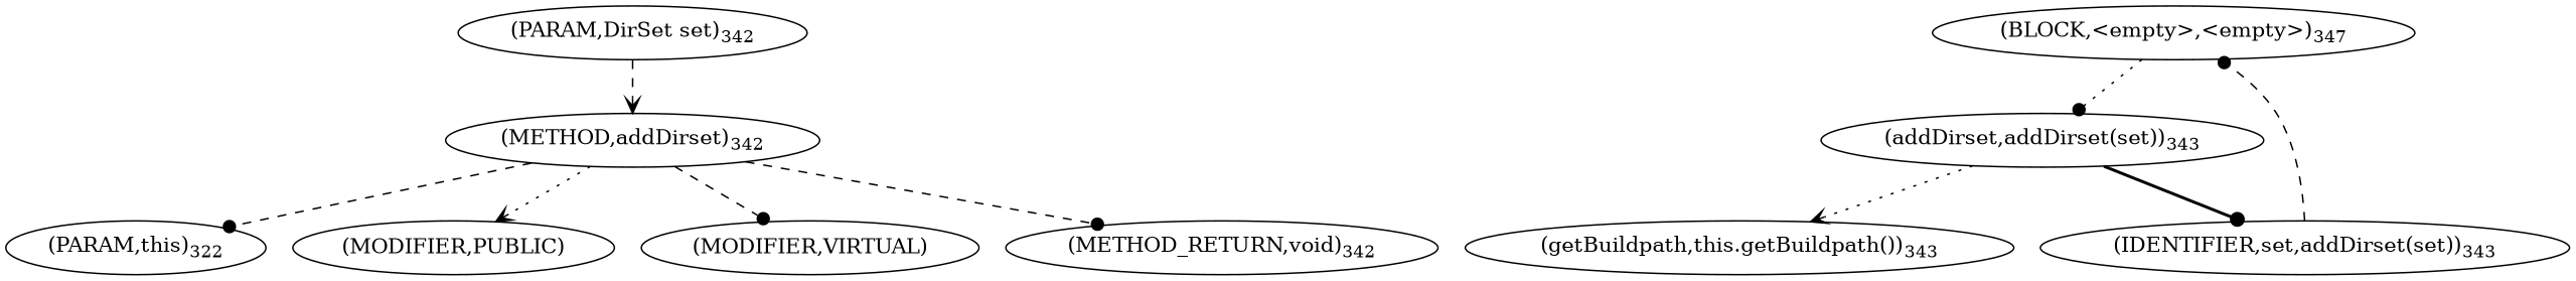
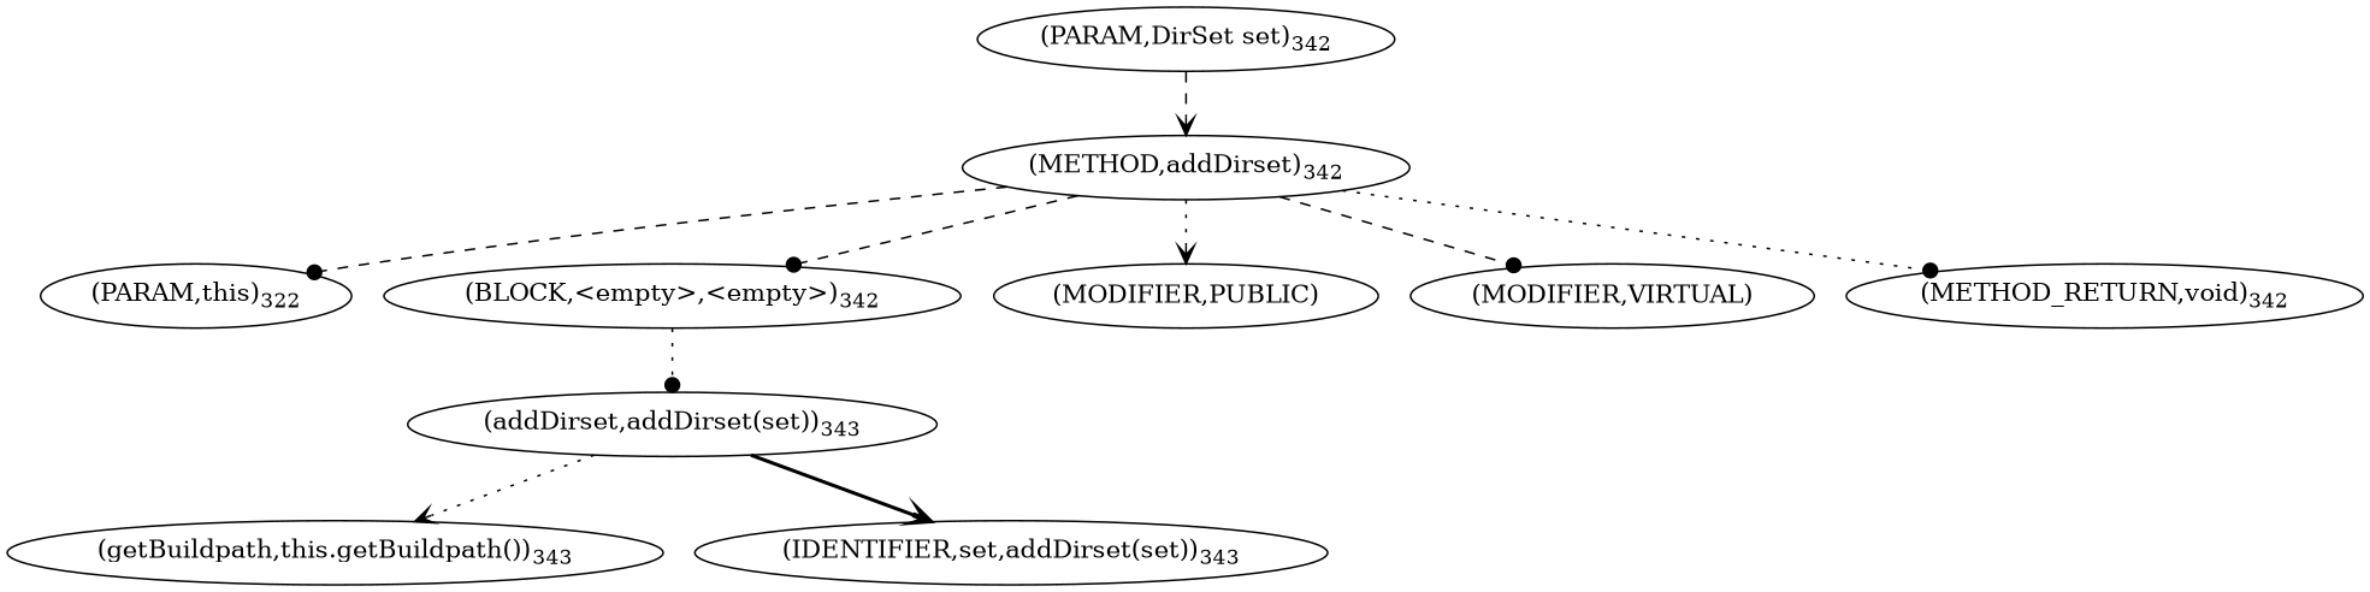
  digraph {
    edge [arrowhead=dot style=dashed]
    n1 [label=<(METHOD,addDirset)<SUB>342</SUB>>]
    n2 [label=<(PARAM,this)<SUB>322</SUB>>]
-   n3 [label=<(BLOCK,&lt;empty&gt;,&lt;empty&gt;)<SUB>347</SUB>>]
+   n3 [label=<(BLOCK,&lt;empty&gt;,&lt;empty&gt;)<SUB>342</SUB>>]
    n4 [label=<(MODIFIER,PUBLIC)>]
    n5 [label=<(MODIFIER,VIRTUAL)>]
    n6 [label=<(METHOD_RETURN,void)<SUB>342</SUB>>]
    n7 [label=<(PARAM,DirSet set)<SUB>342</SUB>>]
    n8 [label=<(addDirset,addDirset(set))<SUB>343</SUB>>]
    n9 [label=<(getBuildpath,this.getBuildpath())<SUB>343</SUB>>]
    n10 [label=<(IDENTIFIER,set,addDirset(set))<SUB>343</SUB>>]
    n1 -> n2
-   n10 -> n3
+   n1 -> n3
    n1 -> n4 [arrowhead=vee style=dotted]
    n1 -> n5
-   n1 -> n6
+   n1 -> n6 [style=dotted]
    n3 -> n8 [style=dotted]
    n7 -> n1 [arrowhead=vee]
    n8 -> n9 [arrowhead=vee style=dotted]
-   n8 -> n10 [style=bold]
+   n8 -> n10 [arrowhead=vee style=bold]
  }
